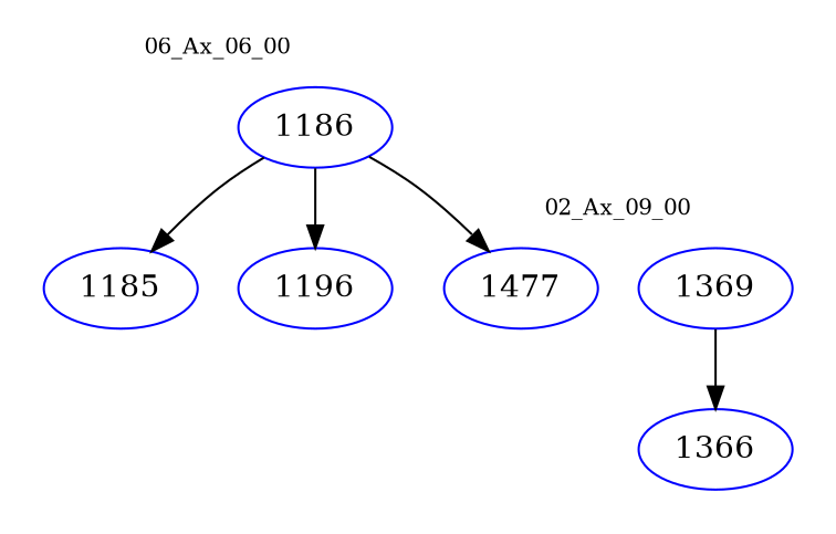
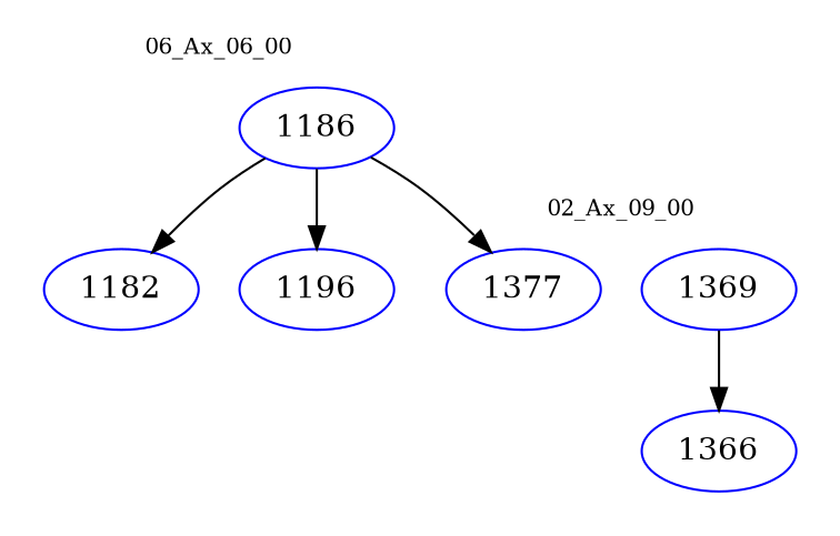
  digraph {
    node [color=blue]
    edge [color=black]
    n1 [label=1369]
    n2 [label=1366]
-   n3 [label=1477]
+   n3 [label=1377]
    n4 [label=1186]
-   n5 [label=1185]
+   n5 [label=1182]
    n6 [label=1196]
    subgraph cluster_1 {
      color=white
      fontsize=10
      label="02_Ax_09_00"
      n1
      n2
      n3
    }
    subgraph cluster_2 {
      color=white
      fontsize=10
      label="06_Ax_06_00"
      n4
      n5
      n6
    }
    n1 -> n2
    n4 -> n3
    n4 -> n5
    n4 -> n6
  }
